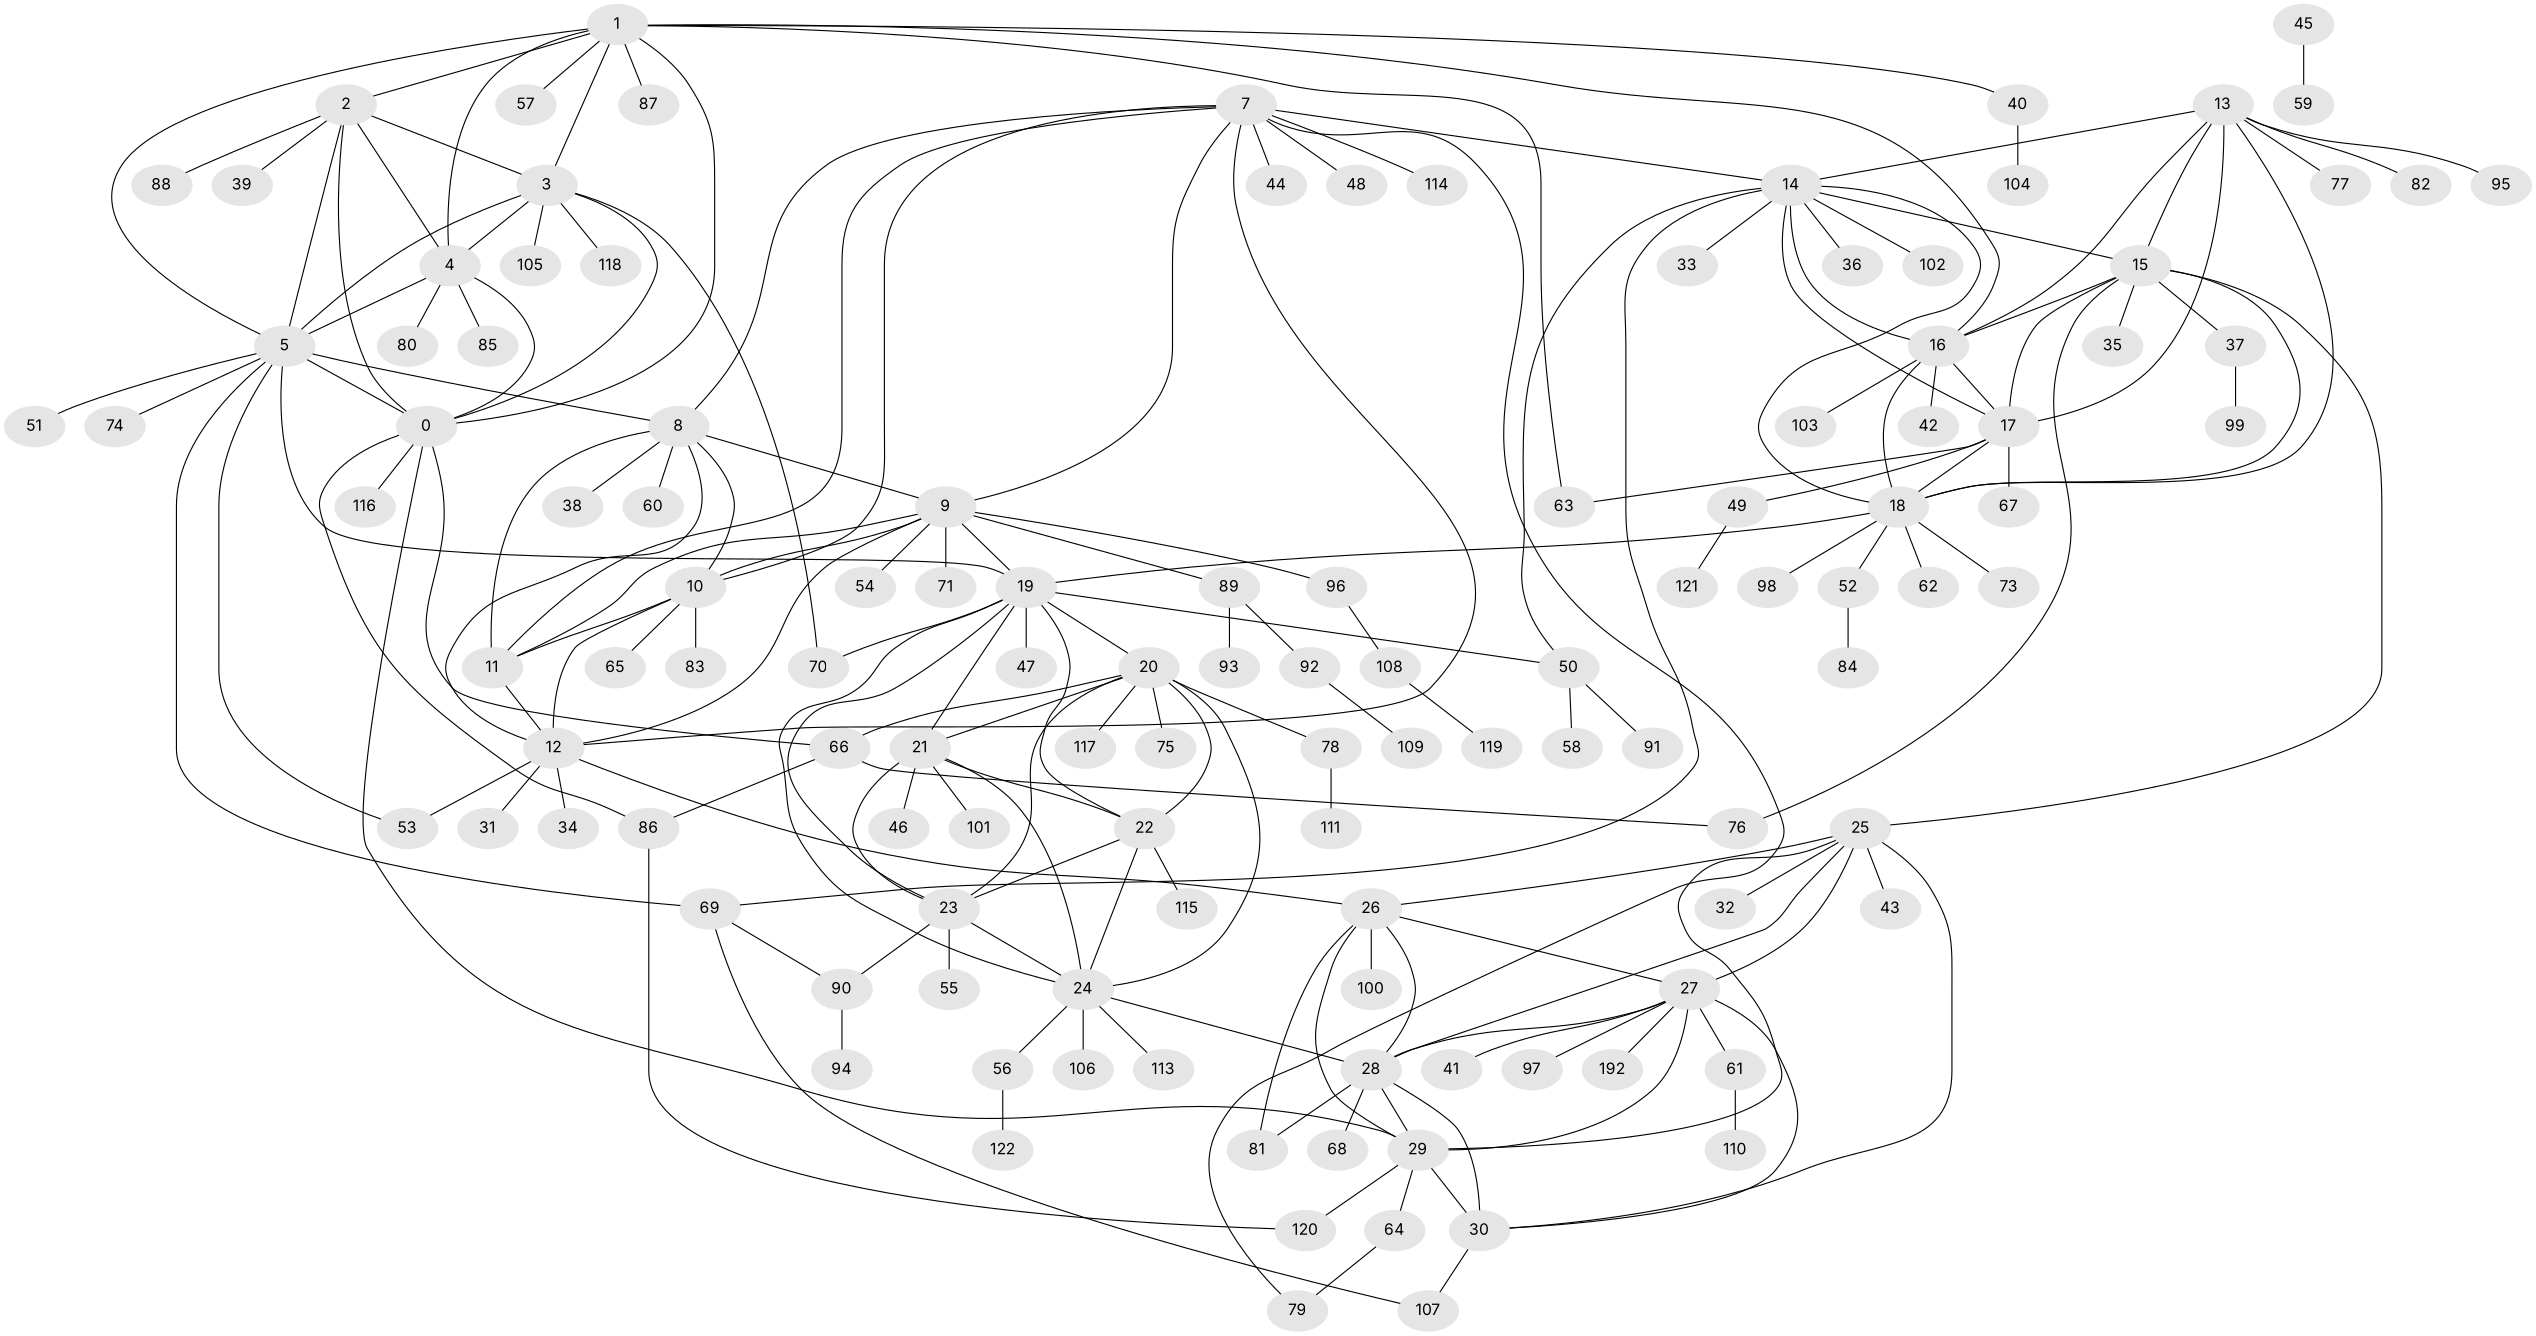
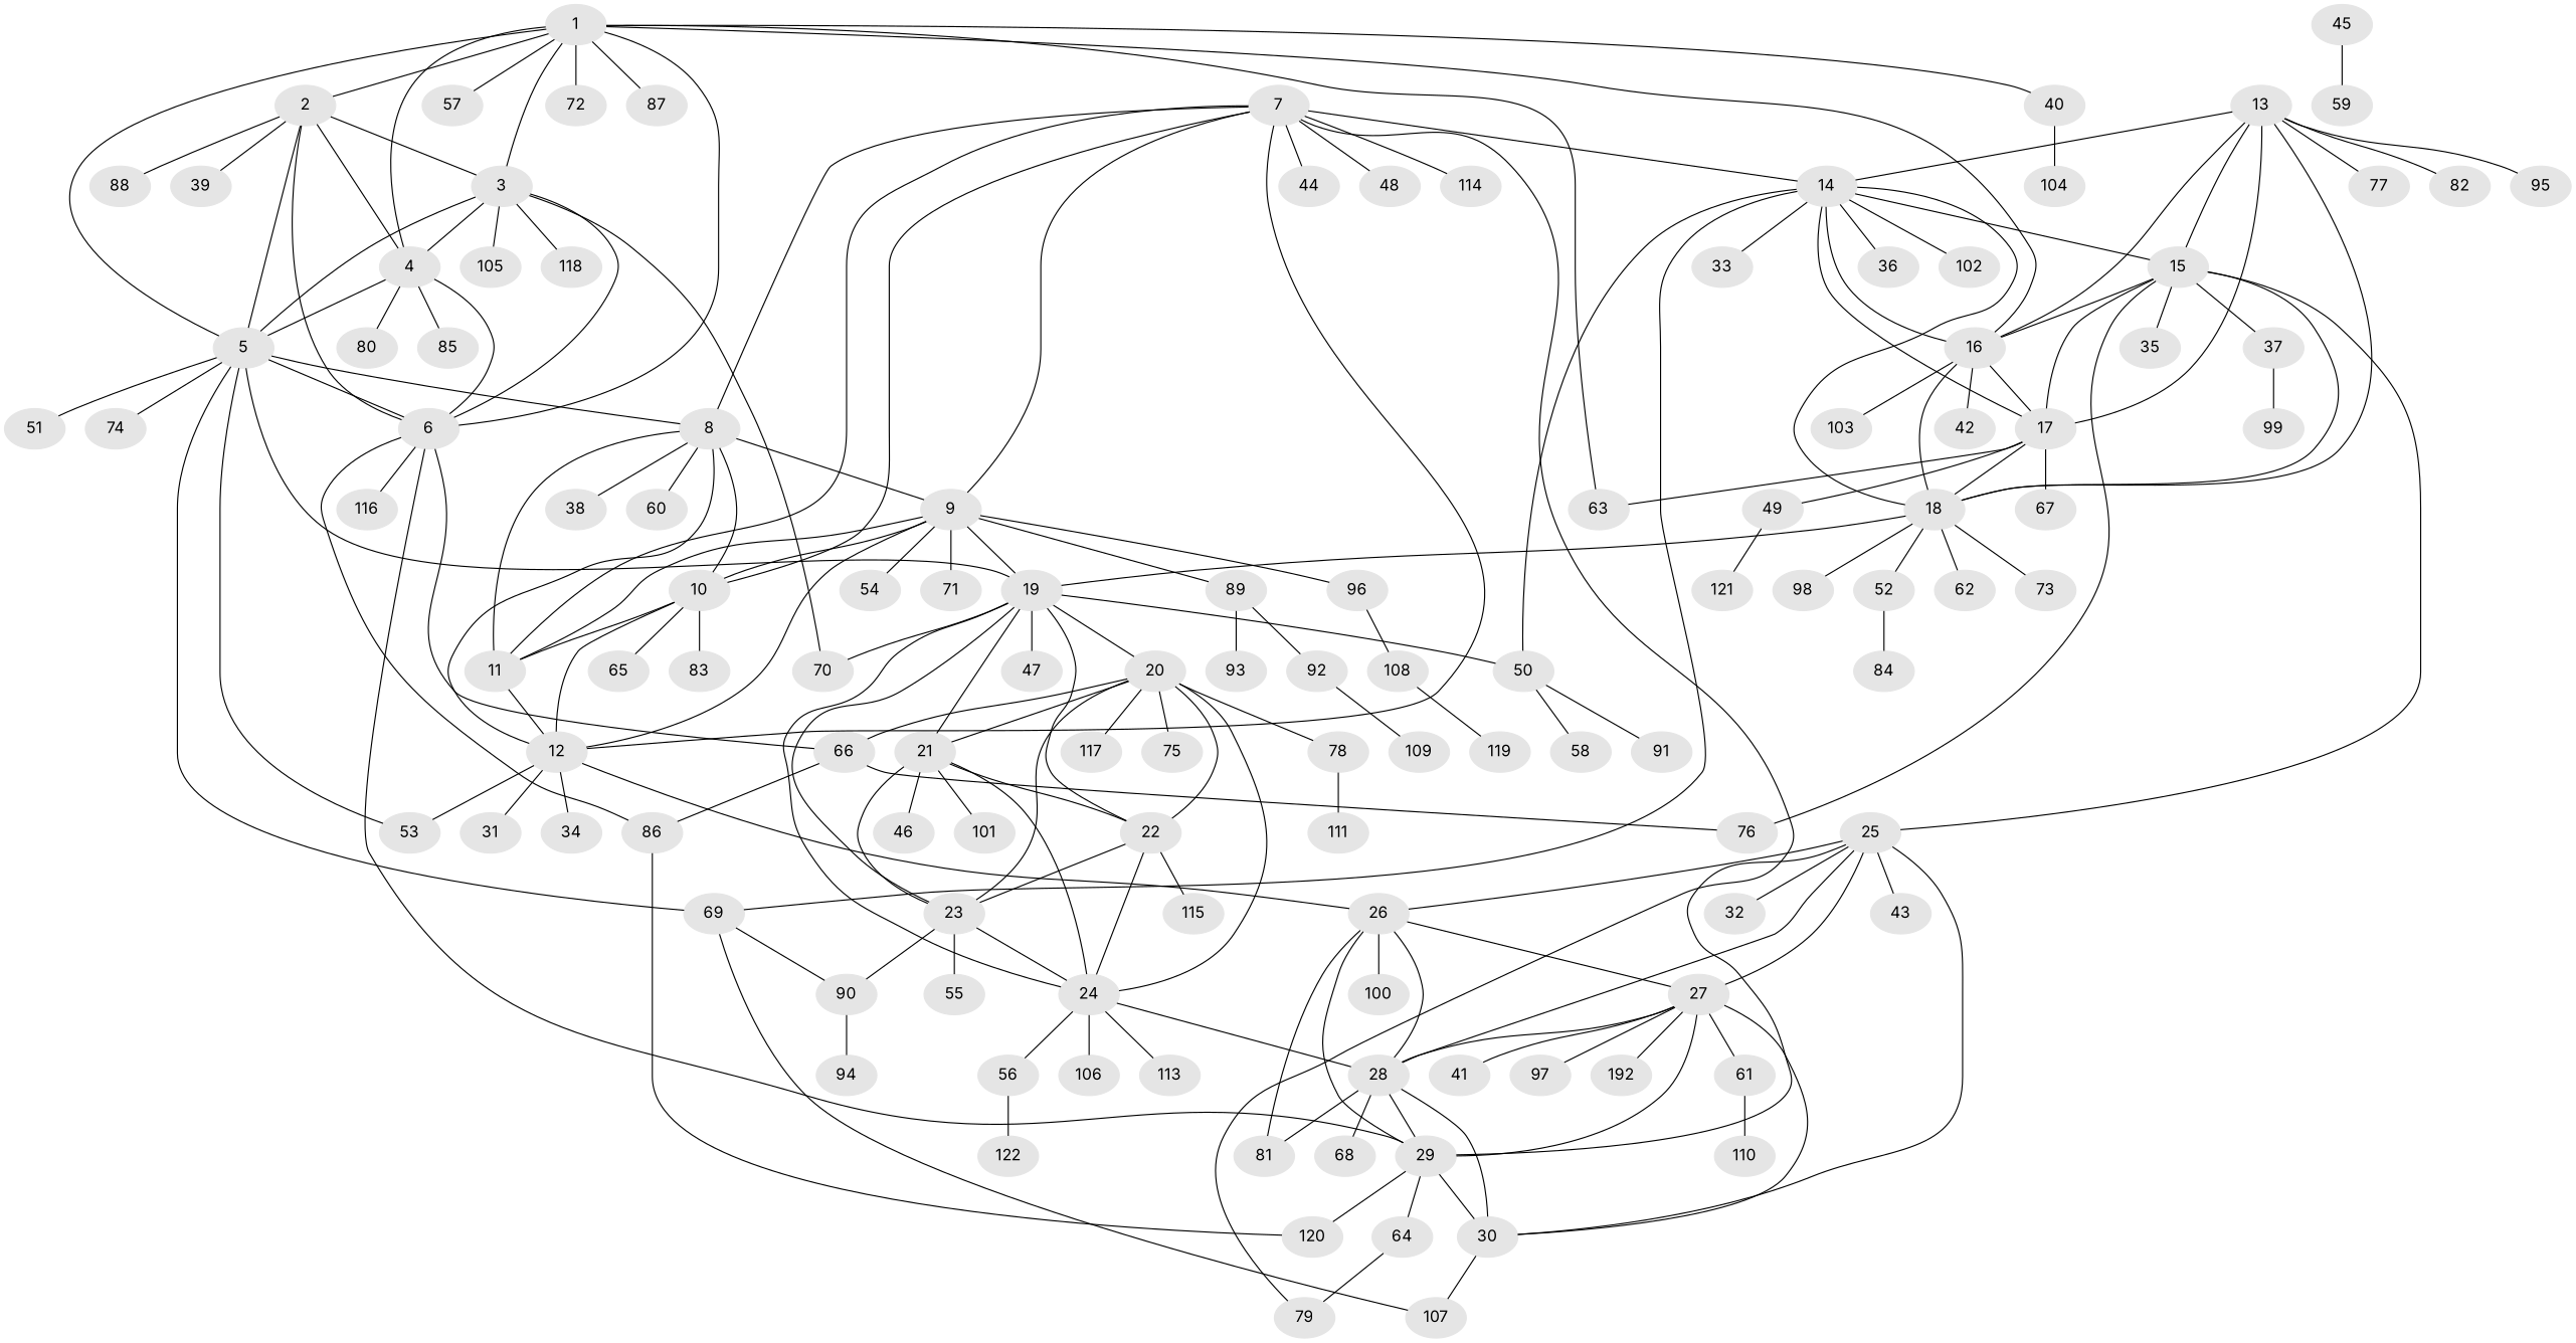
  graph {
    fontname=Inter
    node [color=gray90 fontname=Inter style=filled]
    edge [fontname=Inter]
    1
    2
    3
    4
    5
-   6 [label=0]
+   6
    16
    40
    57
    63
+   72
    87
    39
    88
    70
    105
    118
    80
    85
    8
    19
    51
    53
    69
    74
    29
    66
    86
    116
    17
    18
    42
    103
    104
    9
    10
    11
    12
    38
    60
    50
    20
    21
    22
    23
    24
    47
    90
    107
    30
    64
    120
    76
    7
    14
    44
    48
    79
    114
    54
    71
    89
    96
    65
    83
    26
    31
    34
    15
    33
    36
    102
    92
    93
    108
    28
    27
    100
    81
    13
    77
    82
    95
    25
    35
    37
    49
    67
    52
    62
    73
    98
    58
    91
    32
    43
    99
    121
    84
    75
    78
    117
    46
    101
    115
    55
    56
    106
    113
    111
    94
    68
    122
    41
    61
    97
    n117 [label=192]
    45
    59
    110
    109
    119
    1 -- 2
    1 -- 3
    1 -- 4
    1 -- 5
    1 -- 6
    1 -- 16
    1 -- 40
    1 -- 57
    1 -- 63
+   1 -- 72
    1 -- 87
    2 -- 3
    2 -- 4
    2 -- 5
    2 -- 6
    2 -- 39
    2 -- 88
    3 -- 4
    3 -- 5
    3 -- 6
    3 -- 70
    3 -- 105
    3 -- 118
    4 -- 5
    4 -- 6
    4 -- 80
    4 -- 85
    5 -- 6
    5 -- 8
    5 -- 19
    5 -- 51
    5 -- 53
    5 -- 69
    5 -- 74
    6 -- 29
    6 -- 66
    6 -- 86
    6 -- 116
    16 -- 17
    16 -- 18
    16 -- 42
    16 -- 103
    40 -- 104
    8 -- 9
    8 -- 10
    8 -- 11
    8 -- 12
    8 -- 38
    8 -- 60
    19 -- 70
    19 -- 50
    19 -- 20
    19 -- 21
    19 -- 22
    19 -- 23
    19 -- 24
    19 -- 47
    69 -- 90
    69 -- 107
    29 -- 30
    29 -- 64
    29 -- 120
    66 -- 86
    66 -- 76
    86 -- 120
    17 -- 63
    17 -- 18
    17 -- 49
    17 -- 67
    18 -- 19
    18 -- 52
    18 -- 62
    18 -- 73
    18 -- 98
    9 -- 19
    9 -- 10
    9 -- 11
    9 -- 12
    9 -- 54
    9 -- 71
    9 -- 89
    9 -- 96
    10 -- 11
    10 -- 12
    10 -- 65
    10 -- 83
    11 -- 12
    12 -- 53
    12 -- 26
    12 -- 31
    12 -- 34
    50 -- 58
    50 -- 91
    20 -- 66
    20 -- 21
    20 -- 22
    20 -- 23
    20 -- 24
    20 -- 75
    20 -- 78
    20 -- 117
    21 -- 22
    21 -- 23
    21 -- 24
    21 -- 46
    21 -- 101
    22 -- 23
    22 -- 24
    22 -- 115
    23 -- 24
    23 -- 90
    23 -- 55
    24 -- 28
    24 -- 56
    24 -- 106
    24 -- 113
    90 -- 94
    30 -- 107
    64 -- 79
    7 -- 8
    7 -- 9
    7 -- 10
    7 -- 11
    7 -- 12
    7 -- 14
    7 -- 44
    7 -- 48
    7 -- 79
    7 -- 114
    14 -- 16
    14 -- 69
    14 -- 17
    14 -- 18
    14 -- 50
    14 -- 15
    14 -- 33
    14 -- 36
    14 -- 102
    89 -- 92
    89 -- 93
    96 -- 108
    26 -- 29
    26 -- 28
    26 -- 27
    26 -- 100
    26 -- 81
    15 -- 16
    15 -- 17
    15 -- 18
    15 -- 76
    15 -- 25
    15 -- 35
    15 -- 37
    92 -- 109
    108 -- 119
    28 -- 29
    28 -- 30
    28 -- 81
    28 -- 68
    27 -- 29
    27 -- 30
    27 -- 28
    27 -- 41
    27 -- 61
    27 -- 97
    27 -- n117
    13 -- 16
    13 -- 17
    13 -- 18
    13 -- 14
    13 -- 15
    13 -- 77
    13 -- 82
    13 -- 95
    25 -- 29
    25 -- 30
    25 -- 26
    25 -- 28
    25 -- 27
    25 -- 32
    25 -- 43
    37 -- 99
    49 -- 121
    52 -- 84
    78 -- 111
    56 -- 122
    61 -- 110
    45 -- 59
  }
